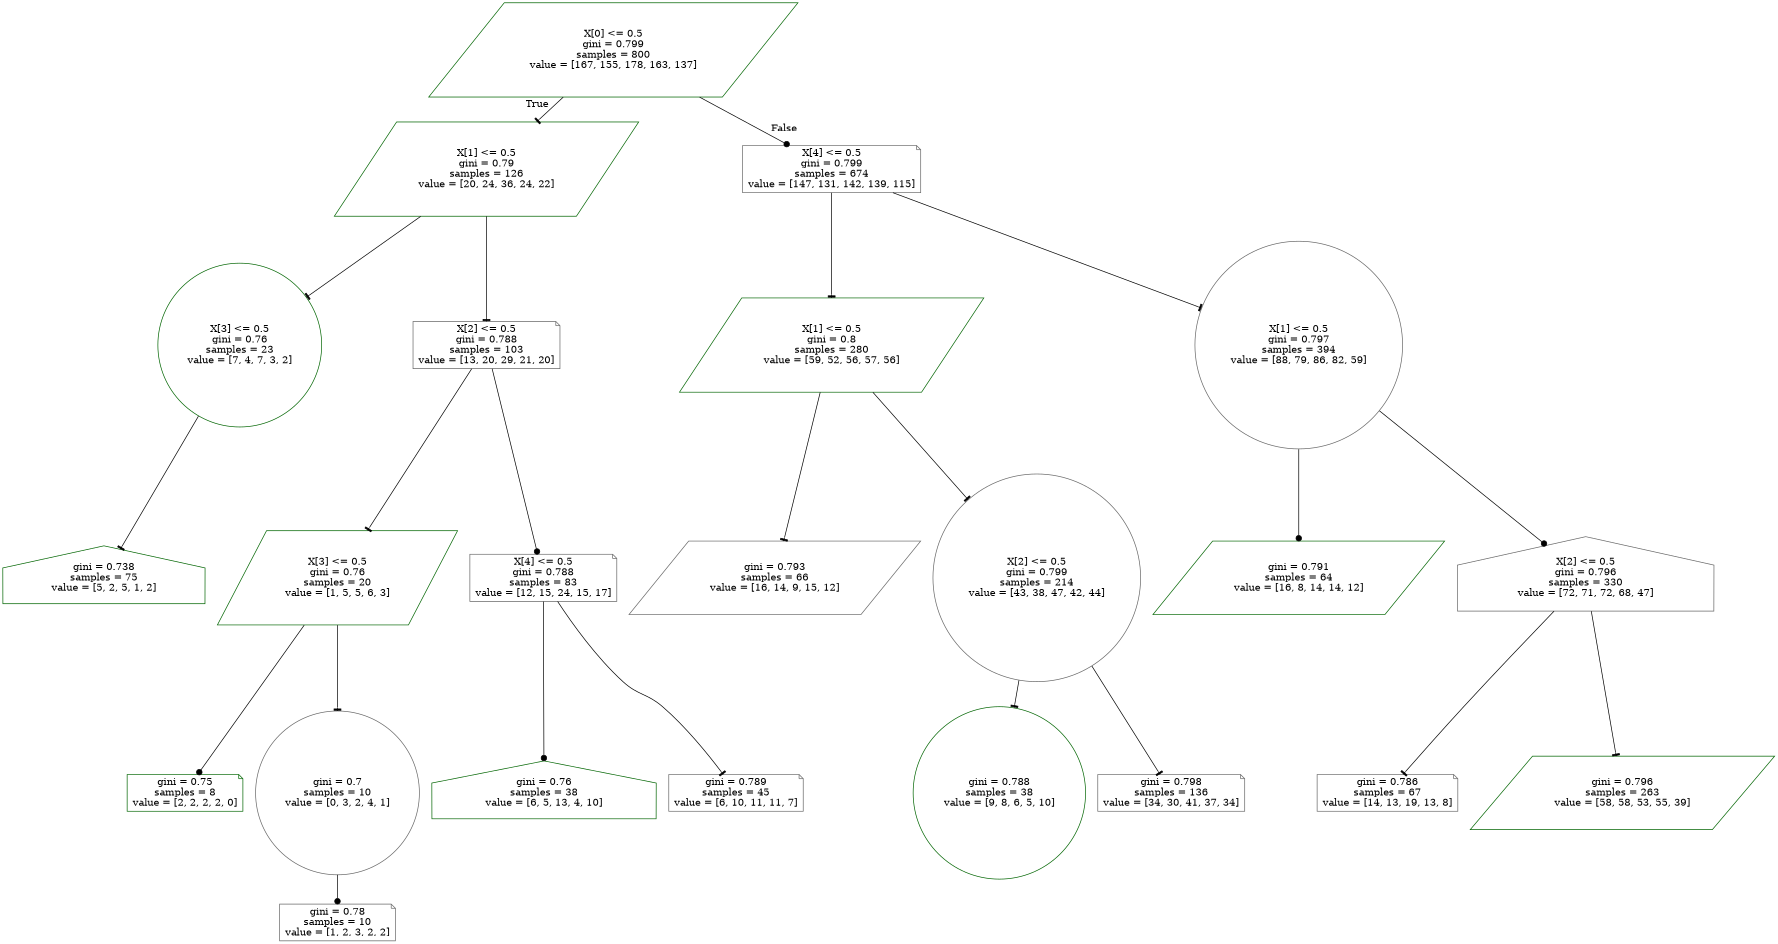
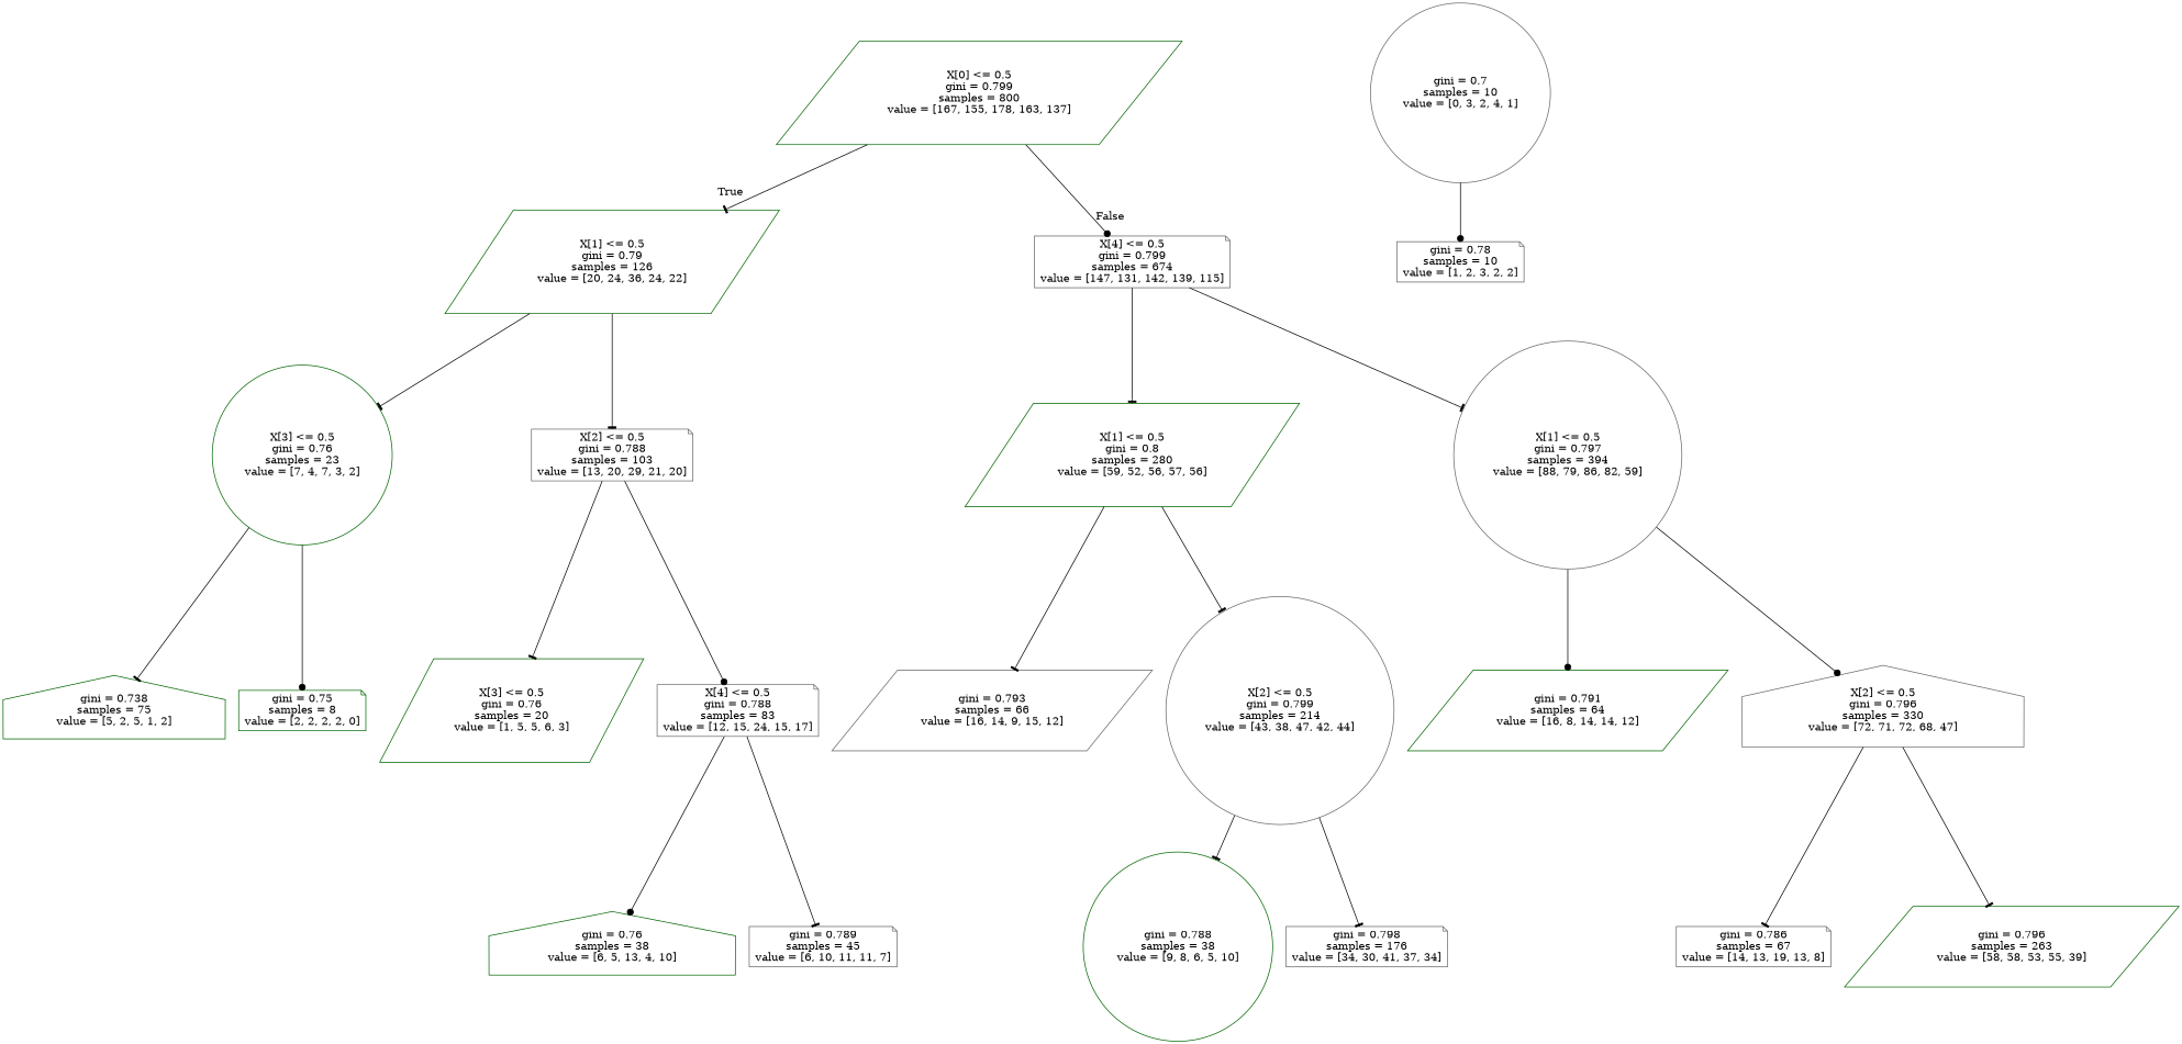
  digraph {
    node [color=gray40 shape=note]
    edge [arrowhead=tee]
    n1 [color=darkgreen label="X[0] <= 0.5\ngini = 0.799\nsamples = 800\nvalue = [167, 155, 178, 163, 137]" shape=parallelogram]
    n2 [color=darkgreen label="X[1] <= 0.5\ngini = 0.79\nsamples = 126\nvalue = [20, 24, 36, 24, 22]" shape=parallelogram]
    n3 [label="X[4] <= 0.5\ngini = 0.799\nsamples = 674\nvalue = [147, 131, 142, 139, 115]"]
    n4 [color=darkgreen label="X[3] <= 0.5\ngini = 0.76\nsamples = 23\nvalue = [7, 4, 7, 3, 2]" shape=circle]
    n5 [label="X[2] <= 0.5\ngini = 0.788\nsamples = 103\nvalue = [13, 20, 29, 21, 20]"]
    n6 [color=darkgreen label="X[1] <= 0.5\ngini = 0.8\nsamples = 280\nvalue = [59, 52, 56, 57, 56]" shape=parallelogram]
    n7 [label="X[1] <= 0.5\ngini = 0.797\nsamples = 394\nvalue = [88, 79, 86, 82, 59]" shape=circle]
    n8 [color=darkgreen label="gini = 0.738\nsamples = 75\nvalue = [5, 2, 5, 1, 2]" shape=house]
    n9 [color=darkgreen label="gini = 0.75\nsamples = 8\nvalue = [2, 2, 2, 2, 0]"]
    n10 [color=darkgreen label="X[3] <= 0.5\ngini = 0.76\nsamples = 20\nvalue = [1, 5, 5, 6, 3]" shape=parallelogram]
    n11 [label="X[4] <= 0.5\ngini = 0.788\nsamples = 83\nvalue = [12, 15, 24, 15, 17]"]
    n12 [label="gini = 0.7\nsamples = 10\nvalue = [0, 3, 2, 4, 1]" shape=circle]
    n13 [color=darkgreen label="gini = 0.76\nsamples = 38\nvalue = [6, 5, 13, 4, 10]" shape=house]
    n14 [label="gini = 0.789\nsamples = 45\nvalue = [6, 10, 11, 11, 7]"]
    n15 [label="gini = 0.78\nsamples = 10\nvalue = [1, 2, 3, 2, 2]"]
    n16 [label="gini = 0.793\nsamples = 66\nvalue = [16, 14, 9, 15, 12]" shape=parallelogram]
    n17 [label="X[2] <= 0.5\ngini = 0.799\nsamples = 214\nvalue = [43, 38, 47, 42, 44]" shape=circle]
    n18 [color=darkgreen label="gini = 0.791\nsamples = 64\nvalue = [16, 8, 14, 14, 12]" shape=parallelogram]
    n19 [label="X[2] <= 0.5\ngini = 0.796\nsamples = 330\nvalue = [72, 71, 72, 68, 47]" shape=house]
    n20 [color=darkgreen label="gini = 0.788\nsamples = 38\nvalue = [9, 8, 6, 5, 10]" shape=circle]
-   n21 [label="gini = 0.798\nsamples = 136\nvalue = [34, 30, 41, 37, 34]"]
+   n21 [label="gini = 0.798\nsamples = 176\nvalue = [34, 30, 41, 37, 34]"]
    n22 [label="gini = 0.786\nsamples = 67\nvalue = [14, 13, 19, 13, 8]"]
    n23 [color=darkgreen label="gini = 0.796\nsamples = 263\nvalue = [58, 58, 53, 55, 39]" shape=parallelogram]
    n1 -> n2 [headlabel=True labelangle=45 labeldistance=2.5]
    n1 -> n3 [arrowhead=dot headlabel=False labelangle=-45 labeldistance=2.5]
    n2 -> n4
    n2 -> n5
    n3 -> n6
    n3 -> n7
    n4 -> n8
-   n10 -> n9 [arrowhead=dot]
+   n4 -> n9 [arrowhead=dot]
    n5 -> n10
    n5 -> n11 [arrowhead=dot]
    n6 -> n16
    n6 -> n17
    n7 -> n18 [arrowhead=dot]
    n7 -> n19 [arrowhead=dot]
-   n10 -> n12
    n11 -> n13 [arrowhead=dot]
    n11 -> n14
    n12 -> n15 [arrowhead=dot]
    n17 -> n20
    n17 -> n21
    n19 -> n22
    n19 -> n23
  }
